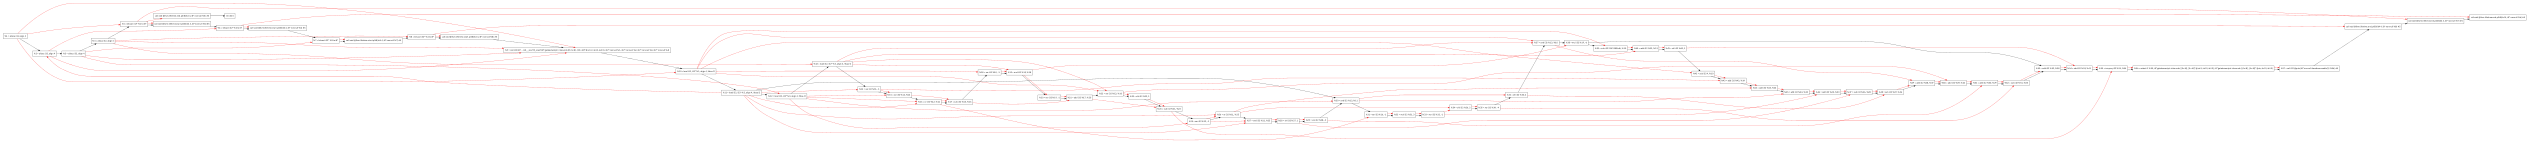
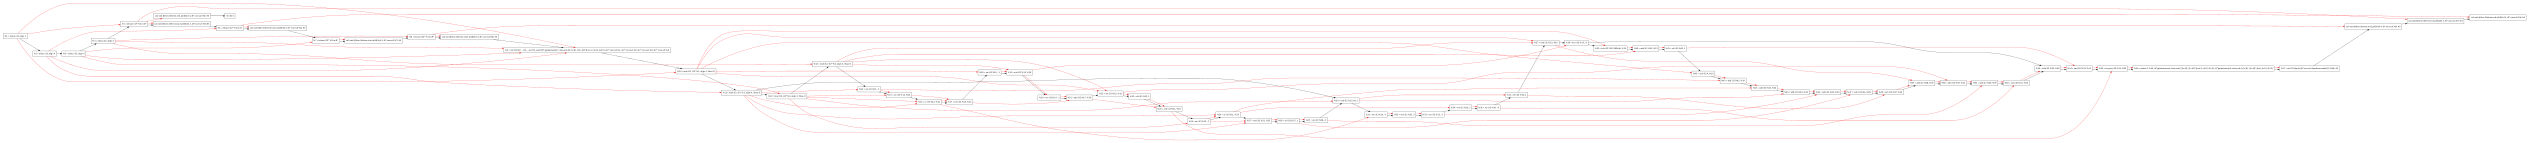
  digraph {
    fontname="IBM Plex Sans"
    rankdir=LR
    node [fontname="IBM Plex Sans" shape=record]
    edge [fontname="IBM Plex Sans" color=red]
    n1 [label="  %1 = alloca i32, align 4"]
    n2 [label="  %2 = alloca i32, align 4"]
    n3 [label="  %5 = bitcast i32* %1 to i8*"]
    n4 [label="  %9 = call i32 (i8*, ...) @__isoc99_scanf(i8* getelementptr inbounds ([12 x i8], [12 x i8]* @.str.2, i64 0, i64 0), i32* nonnull %1, i32* nonnull %2, i32* nonnull %3, i32* nonnull %4)"]
    n5 [label="  %10 = load i32, i32* %1, align 4, !tbaa !2"]
    n6 [label="  %3 = alloca i32, align 4"]
    n7 [label="  %6 = bitcast i32* %2 to i8*"]
    n8 [label="  %11 = load i32, i32* %2, align 4, !tbaa !2"]
    n9 [label="  call void @llvm.lifetime.start.p0i8(i64 4, i8* nonnull %5) #5"]
    n10 [label="  call void @llvm.lifetime.end.p0i8(i64 4, i8* nonnull %5) #5"]
    n11 [label="  call void @llvm.lifetime.end.p0i8(i64 4, i8* nonnull %7) #5"]
    n12 [label="  %18 = xor i32 %10, -1"]
    n13 [label="  %22 = xor i32 %13, %10"]
    n14 [label="  %37 = and i32 %13, %10"]
    n15 [label="  %39 = sub i32 2147483646, %10"]
    n16 [label="  %42 = sub i32 4, %10"]
    n17 [label="  %4 = alloca i32, align 4"]
    n18 [label="  %7 = bitcast i32* %3 to i8*"]
    n19 [label="  %12 = load i32, i32* %3, align 4, !tbaa !2"]
    n20 [label="  call void @llvm.lifetime.start.p0i8(i64 4, i8* nonnull %6) #5"]
    n21 [label="  call void @llvm.lifetime.end.p0i8(i64 4, i8* nonnull %6) #5"]
    n22 [label="  %14 = xor i32 %11, -1"]
    n23 [label="  %16 = or i32 %12, %11"]
    n24 [label="  %26 = or i32 %11, %25"]
    n25 [label="  %27 = and i32 %11, %25"]
    n26 [label="  %30 = and i32 %12, %11"]
    n27 [label="  %8 = bitcast i32* %4 to i8*"]
    n28 [label="  %13 = load i32, i32* %4, align 4, !tbaa !2"]
    n29 [label="  call void @llvm.lifetime.start.p0i8(i64 4, i8* nonnull %7) #5"]
    n30 [label="  %15 = xor i32 %12, %14"]
    n31 [label="  %25 = xor i32 %12, -1"]
    n32 [label="  call void @llvm.lifetime.start.p0i8(i64 4, i8* nonnull %8) #5"]
    n33 [label="  call void @llvm.lifetime.end.p0i8(i64 4, i8* nonnull %8) #5"]
    n34 [label="  %19 = and i32 %13, %18"]
    n35 [label="  %40 = add i32 %39, %13"]
    n36 [label="  ret i32 0"]
    n37 [label="  %23 = shl i32 %22, 1"]
    n38 [label="  %50 = add i32 %49, %22"]
    n39 [label="  %38 = mul i32 %19, -6"]
    n40 [label="  %49 = add i32 %48, %37"]
    n41 [label="  %43 = add i32 %42, %14"]
    n42 [label="  %17 = sub i32 %15, %16"]
    n43 [label="  %31 = xor i32 %16, -1"]
    n44 [label="  %34 = shl i32 %26, 2"]
    n45 [label="  %44 = add i32 %43, %26"]
    n46 [label="  %28 = shl i32 %27, 1"]
    n47 [label="  %36 = shl i32 %30, 2"]
    n48 [label="  %45 = add i32 %44, %30"]
    n49 [label="  %20 = xor i32 %19, -1"]
    n50 [label="  %41 = shl i32 %40, 1"]
    n51 [label="  %21 = add i32 %17, %20"]
    n52 [label="  %32 = mul i32 %31, 3"]
    n53 [label="  %24 = sub i32 %21, %23"]
    n54 [label="  %53 = add i32 %52, %38"]
    n55 [label="  %55 = icmp eq i32 %24, %54"]
    n56 [label="  %51 = add i32 %50, %29"]
    n57 [label="  %56 = select i1 %55, i8* getelementptr inbounds ([5 x i8], [5 x i8]* @str.3, i64 0, i64 0), i8* getelementptr inbounds ([4 x i8], [4 x i8]* @str, i64 0, i64 0)"]
    n58 [label="  %35 = xor i32 %34, -4"]
    n59 [label="  %29 = xor i32 %28, -2"]
    n60 [label="  %47 = sub i32 %46, %28"]
    n61 [label="  %48 = sub i32 %47, %36"]
    n62 [label="  %52 = sub i32 %51, %35"]
    n63 [label="  %46 = add i32 %45, %33"]
    n64 [label="  %33 = xor i32 %32, -1"]
    n65 [label="  %54 = add i32 %53, %41"]
    n66 [label="  %57 = call i32 @puts(i8* nonnull dereferenceable(1) %56) #5"]
    n1 -> n2 [color=""]
    n1 -> n3
    n1 -> n4
    n1 -> n5
    n2 -> n4
    n2 -> n6 [color=""]
    n2 -> n7
-   n8 -> n2
+   n2 -> n8
    n3 -> n9 [color=""]
    n3 -> n9
    n3 -> n10
    n3 -> n11
    n4 -> n5 [color=""]
    n5 -> n8 [color=""]
    n5 -> n12
    n5 -> n13
    n5 -> n14
    n5 -> n15
    n5 -> n16
    n6 -> n4
    n6 -> n17 [color=""]
    n6 -> n18
    n6 -> n19
    n7 -> n20 [color=""]
    n7 -> n20
    n7 -> n21
    n8 -> n19 [color=""]
    n8 -> n22
    n8 -> n23
    n8 -> n24
    n8 -> n25
    n8 -> n26 [color=black]
    n9 -> n7 [color=""]
    n10 -> n36 [color=""]
    n11 -> n21 [color=""]
    n12 -> n34 [color=""]
    n12 -> n34
    n13 -> n37 [color=""]
    n13 -> n37
    n13 -> n38
    n14 -> n39 [color=""]
    n14 -> n40
    n15 -> n35 [color=""]
    n15 -> n35
    n16 -> n41 [color=""]
    n16 -> n41
    n17 -> n3 [color=""]
    n17 -> n4
    n17 -> n27
    n17 -> n28
    n18 -> n29 [color=""]
    n18 -> n29
    n19 -> n23
    n19 -> n26
    n19 -> n28 [color=""]
    n19 -> n30
    n19 -> n31
    n20 -> n18 [color=""]
    n22 -> n30 [color=""]
    n22 -> n30
    n22 -> n41
    n23 -> n42 [color=""]
    n23 -> n42
    n23 -> n43
    n24 -> n25 [color=""]
    n24 -> n44
    n24 -> n45
    n25 -> n46 [color=""]
    n25 -> n46
    n26 -> n43 [color=""]
    n26 -> n47
    n26 -> n48
    n27 -> n32 [color=""]
    n27 -> n32
    n27 -> n33
    n28 -> n13
    n28 -> n14
    n28 -> n22 [color=""]
    n28 -> n34
    n28 -> n35
    n29 -> n27 [color=""]
    n30 -> n23 [color=""]
    n30 -> n42
    n31 -> n24 [color=""]
    n31 -> n24
    n31 -> n25
    n32 -> n4 [color=""]
    n33 -> n11 [color=""]
    n34 -> n39
    n34 -> n49 [color=""]
    n34 -> n49
    n35 -> n50 [color=""]
    n35 -> n50
    n37 -> n53 [color=""]
    n37 -> n53
    n38 -> n56 [color=""]
    n38 -> n56
    n39 -> n15 [color=""]
    n39 -> n54 [color=black]
    n40 -> n38 [color=""]
    n40 -> n38
    n41 -> n45 [color=""]
    n41 -> n45
    n42 -> n12 [color=""]
    n42 -> n51
    n43 -> n52 [color=""]
    n43 -> n52
    n44 -> n58 [color=""]
    n44 -> n58
    n45 -> n48 [color=""]
    n45 -> n48
    n46 -> n59 [color=""]
    n46 -> n59
    n46 -> n60
    n47 -> n14 [color=""]
    n47 -> n61
    n48 -> n63 [color=""]
    n48 -> n63
    n49 -> n51 [color=""]
    n49 -> n51
    n50 -> n16 [color=""]
    n50 -> n65
    n51 -> n13 [color=""]
    n51 -> n53
    n52 -> n64 [color=""]
    n52 -> n64
    n53 -> n31 [color=""]
    n53 -> n55
    n54 -> n65 [color=""]
    n54 -> n65
    n55 -> n57 [color=""]
    n55 -> n57
    n56 -> n62 [color=""]
    n56 -> n62
    n57 -> n66 [color=""]
    n57 -> n66
    n58 -> n47 [color=""]
    n58 -> n62
    n59 -> n26 [color=""]
    n59 -> n56
    n60 -> n61 [color=""]
    n60 -> n61
    n61 -> n40 [color=""]
    n61 -> n40
    n62 -> n54 [color=""]
    n62 -> n54
    n63 -> n60 [color=""]
    n63 -> n60
-   n64 -> n44
+   n64 -> n44 [color=""]
    n64 -> n63
    n65 -> n55 [color=""]
    n65 -> n55
    n66 -> n33 [color=""]
  }
